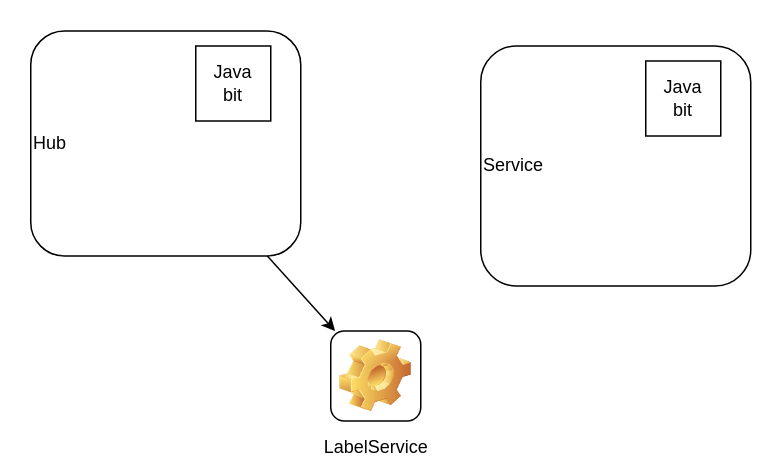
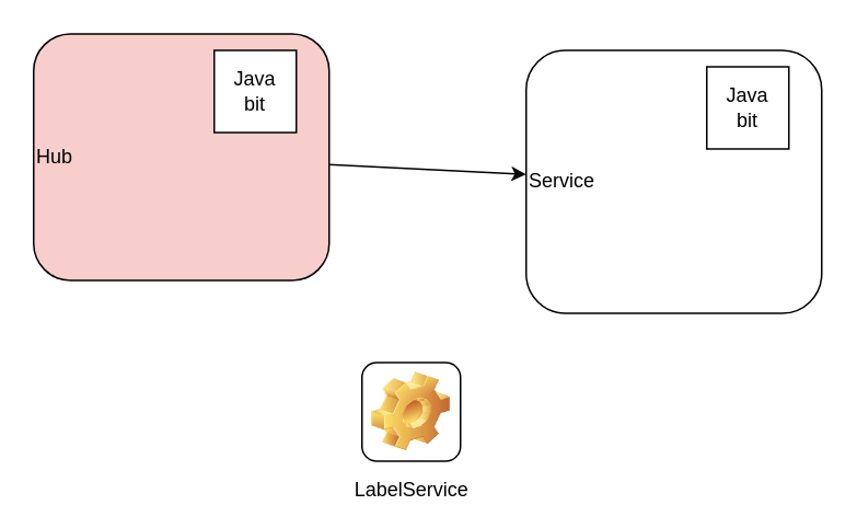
  <mxCell id="0" />
  <mxCell id="1" parent="0" />
- <mxCell id="2" style="edgeStyle=none;html=1;" edge="1" parent="1" source="3" target="7"><mxGeometry relative="1" as="geometry" /></mxCell>
- <mxCell id="3" value="Hub" style="rounded=1;whiteSpace=wrap;html=1;align=left;" vertex="1" parent="1"><mxGeometry x="20" y="20" width="180" height="150" as="geometry" /></mxCell>
+ <mxCell id="2" style="edgeStyle=none;html=1;" edge="1" parent="1" source="3" target="4"><mxGeometry relative="1" as="geometry" /></mxCell>
+ <mxCell id="3" value="Hub" style="rounded=1;whiteSpace=wrap;html=1;align=left;fillColor=#f8cecc;" vertex="1" parent="1"><mxGeometry x="20" y="20" width="180" height="150" as="geometry" /></mxCell>
  <mxCell id="4" value="Service" style="rounded=1;whiteSpace=wrap;html=1;align=left;" vertex="1" parent="1"><mxGeometry x="320" y="30" width="180" height="160" as="geometry" /></mxCell>
  <mxCell id="5" value="Java&lt;br&gt;bit" style="whiteSpace=wrap;html=1;aspect=fixed;" vertex="1" parent="1"><mxGeometry x="130" y="30" width="50" height="50" as="geometry" /></mxCell>
  <mxCell id="6" value="Java&lt;br&gt;bit" style="whiteSpace=wrap;html=1;aspect=fixed;" vertex="1" parent="1"><mxGeometry x="430" y="40" width="50" height="50" as="geometry" /></mxCell>
  <mxCell id="7" value="LabelService&lt;br&gt;" style="icon;html=1;image=img/clipart/Gear_128x128.png" vertex="1" parent="1"><mxGeometry x="220" y="220" width="60" height="60" as="geometry" /></mxCell>
